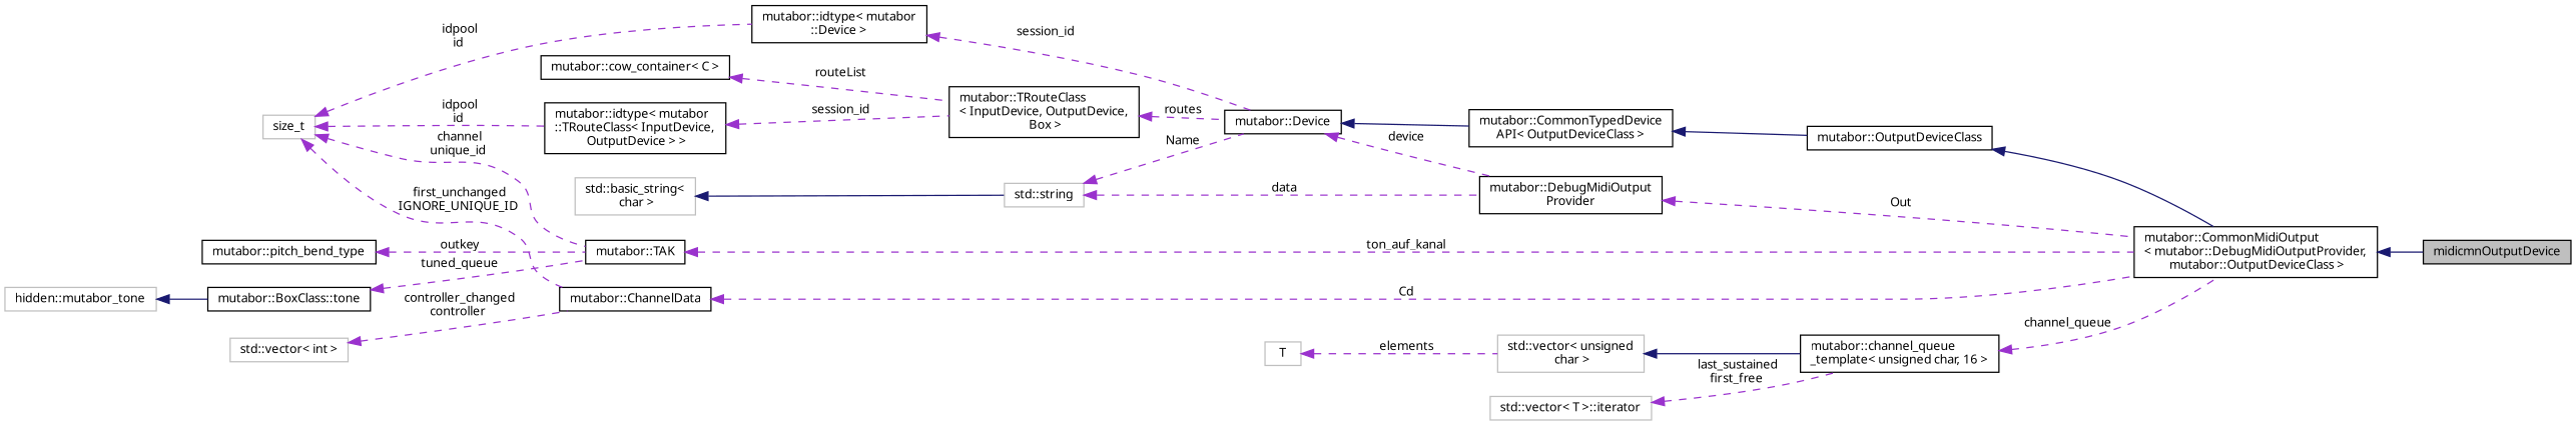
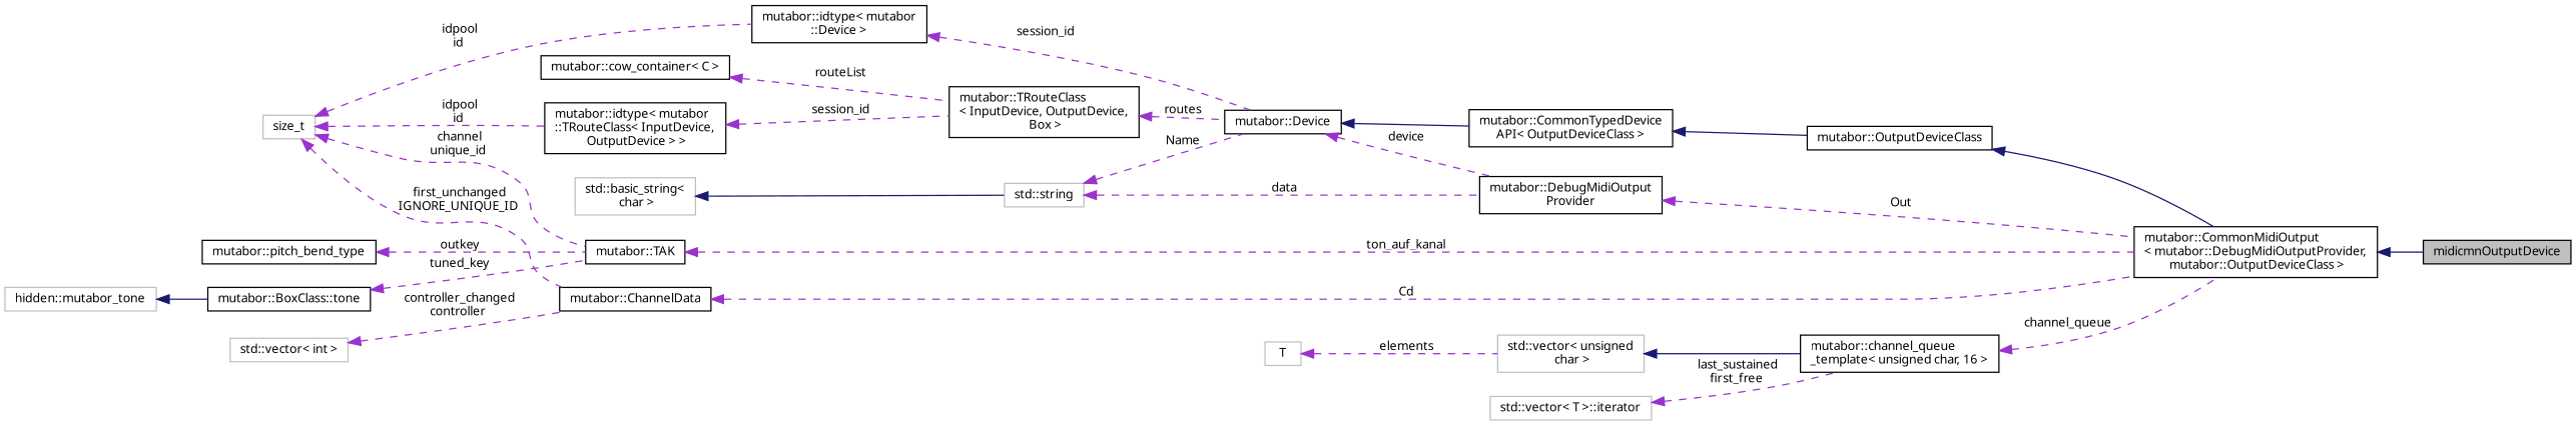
  digraph {
    rankdir=LR
    node [color=black fillcolor=white fontname=Sans fontsize=10 shape=record style=filled]
    edge [color=darkorchid3 dir=back fontname=Sans fontsize=10 labelfontname=Sans labelfontsize=10 style=dashed]
    n1 [fillcolor=grey75 fontcolor=black height=0.2 label=midicmnOutputDevice width=0.4]
    n2 [height=0.2 label="mutabor::CommonMidiOutput\l\< mutabor::DebugMidiOutputProvider,\l mutabor::OutputDeviceClass \>" width=0.4]
    n3 [height=0.2 label="mutabor::OutputDeviceClass" width=0.4]
    n4 [height=0.2 label="mutabor::CommonTypedDevice\lAPI\< OutputDeviceClass \>" width=0.4]
    n5 [height=0.2 label="mutabor::Device" width=0.4]
    n6 [height=0.2 label="mutabor::DebugMidiOutput\lProvider" width=0.4]
    n7 [height=0.2 label="mutabor::TRouteClass\l\< InputDevice, OutputDevice,\l Box \>" width=0.4]
    n8 [height=0.2 label="mutabor::cow_container\< C \>" width=0.4]
    n9 [height=0.2 label="mutabor::idtype\< mutabor\l::TRouteClass\< InputDevice,\l OutputDevice \> \>" width=0.4]
    n10 [color=grey75 height=0.2 label=size_t width=0.4]
    n11 [height=0.2 label="mutabor::idtype\< mutabor\l::Device \>" width=0.4]
    n12 [height=0.2 label="mutabor::TAK" width=0.4]
    n13 [height=0.2 label="mutabor::ChannelData" width=0.4]
    n14 [color=grey75 height=0.2 label="std::string" width=0.4]
    n15 [color=grey75 height=0.2 label="std::basic_string\<\l char \>" width=0.4]
    n16 [height=0.2 label="mutabor::BoxClass::tone" width=0.4]
    n17 [color=grey75 height=0.2 label="hidden::mutabor_tone" width=0.4]
    n18 [height=0.2 label="mutabor::pitch_bend_type" width=0.4]
    n19 [color=grey75 height=0.2 label="std::vector\< int \>" width=0.4]
    n20 [height=0.2 label="mutabor::channel_queue\l_template\< unsigned char, 16 \>" width=0.4]
    n21 [color=grey75 height=0.2 label="std::vector\< unsigned\l char \>" width=0.4]
    n22 [color=grey75 height=0.2 label=T width=0.4]
    n23 [color=grey75 height=0.2 label="std::vector\< T \>::iterator" width=0.4]
    n2 -> n1 [color=midnightblue style=solid]
    n3 -> n2 [color=midnightblue style=solid]
    n4 -> n3 [color=midnightblue style=solid]
    n5 -> n4 [color=midnightblue style=solid]
    n5 -> n6 [label=" device"]
    n6 -> n2 [label=" Out"]
    n7 -> n5 [label=" routes"]
    n8 -> n7 [label=" routeList"]
    n9 -> n7 [label=" session_id"]
    n10 -> n9 [label=" idpool\nid"]
    n10 -> n11 [label=" idpool\nid"]
    n10 -> n12 [label=" channel\nunique_id"]
    n10 -> n13 [label=" first_unchanged\nIGNORE_UNIQUE_ID"]
    n11 -> n5 [label=" session_id"]
    n12 -> n2 [label=" ton_auf_kanal"]
    n13 -> n2 [label=" Cd"]
    n14 -> n5 [label=" Name"]
    n14 -> n6 [label=" data"]
    n15 -> n14 [color=midnightblue style=solid]
-   n16 -> n12 [label=" tuned_queue"]
+   n16 -> n12 [label=" tuned_key"]
    n17 -> n16 [color=midnightblue style=solid]
    n18 -> n12 [label=" outkey"]
    n19 -> n13 [label=" controller_changed\ncontroller"]
    n20 -> n2 [label=" channel_queue"]
    n21 -> n20 [color=midnightblue style=solid]
    n22 -> n21 [label=" elements"]
    n23 -> n20 [label=" last_sustained\nfirst_free"]
  }
